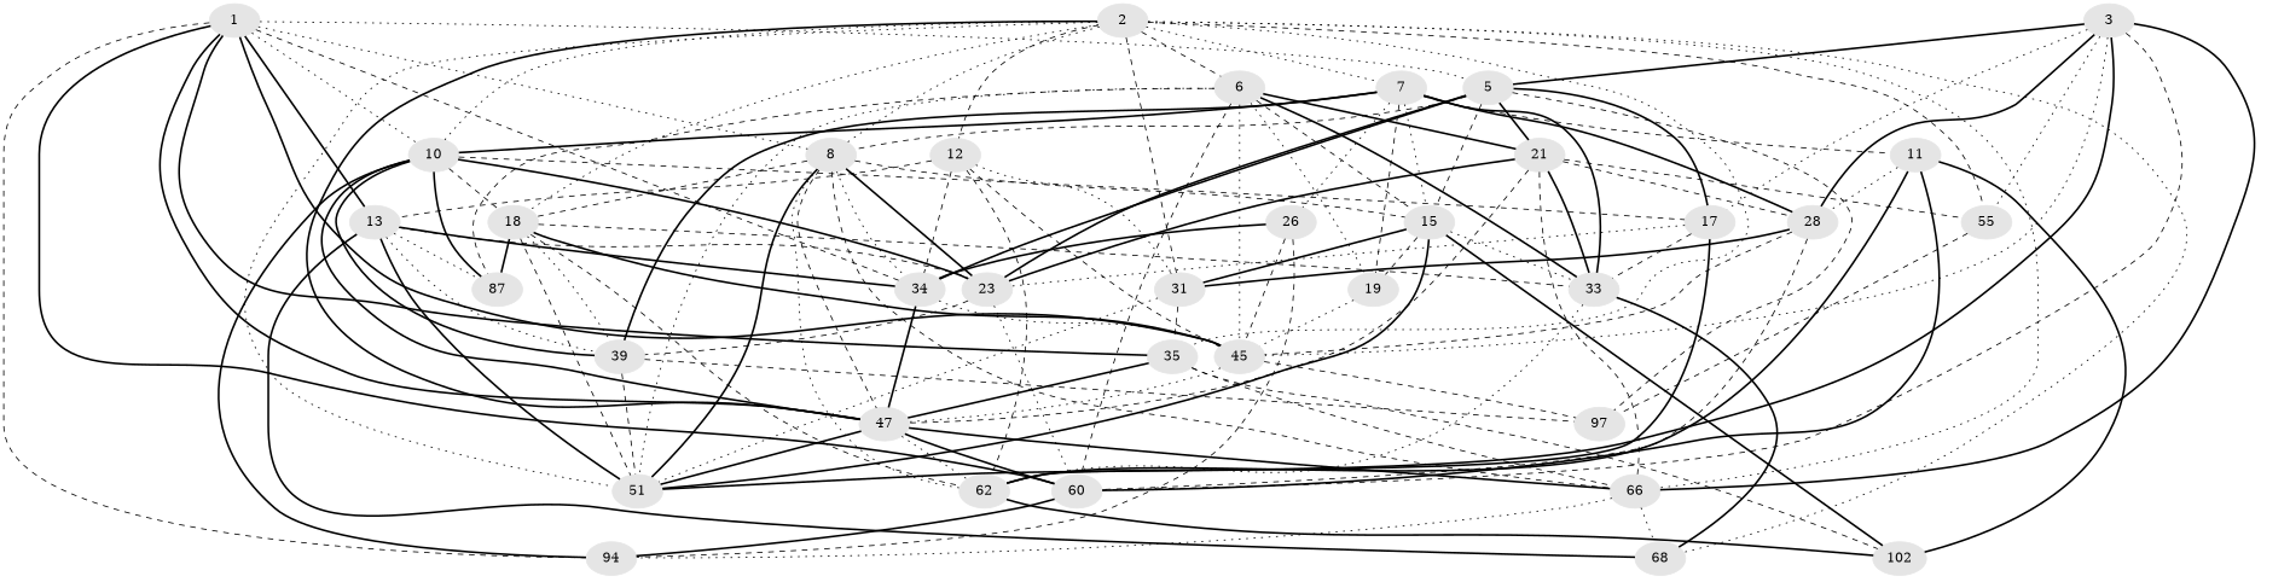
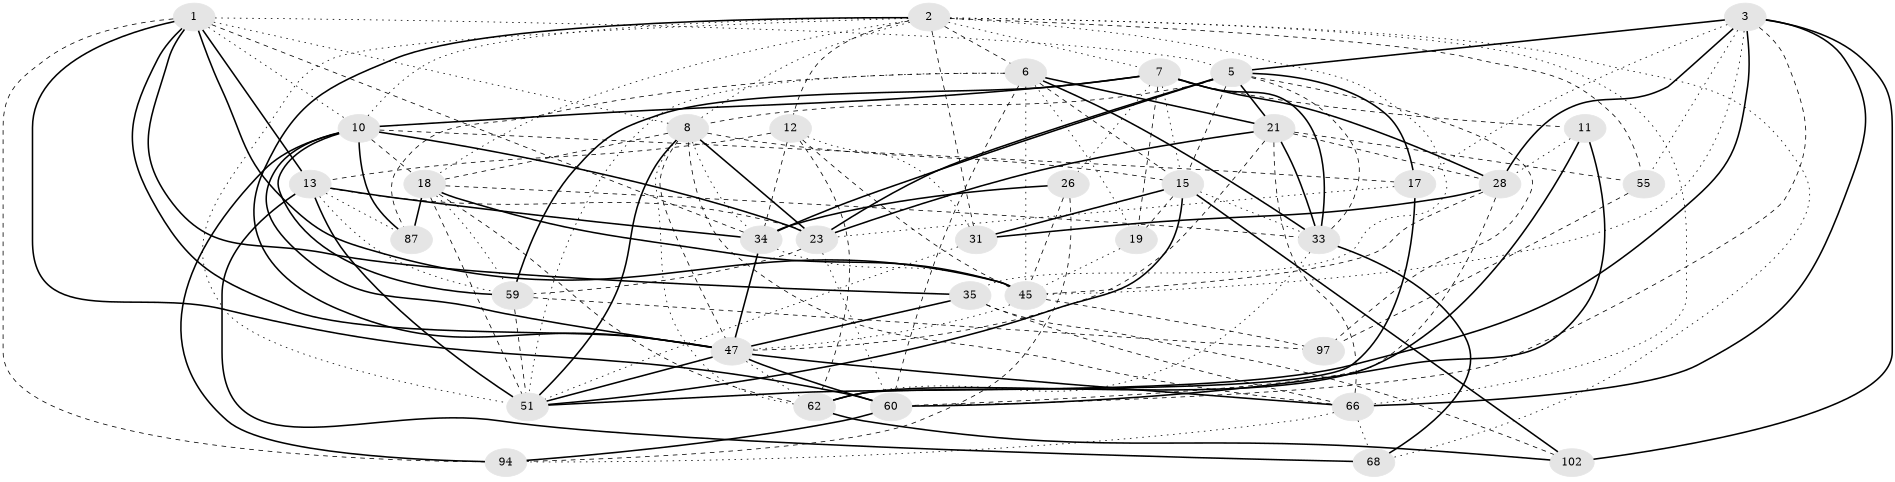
  graph {
    node [color=gray90 style=filled]
    edge [style=bold]
    1 [super="+25+58"]
    5 [super="+95+14"]
    8 [super="+56+44+20"]
    10 [super="+40+90"]
    13 [super="+48+24"]
    34 [super="+74+101"]
    35 [super="+36"]
    45 [super="+73+106+70+104"]
    47 [super="+65+99+52"]
    60 [super="+98"]
    94 [super="+120"]
    15 [super="+72+50"]
    17 [super="+54+27"]
    21 [super="+38+113"]
    23 [super="+83+30"]
    97
    18 [super="+41+71"]
    51 [super="+67+77"]
    66 [super="+79+91"]
    62 [super="+64"]
    87
-   39 [super="+118+108+100"]
+   39 [super="+118+108+100" label=59]
    68
    102
    2 [super="+29+81+22+86"]
    6 [super="+69+16"]
    7 [super="+76+9"]
    12 [super="+111"]
    31 [super="+43"]
    55
    19
    33 [super="+59"]
    28 [super="+92+75"]
    11
    26
    3 [super="+32+4+42"]
    1 -- 5 [style=dotted weight=2]
    1 -- 8 [style=dotted]
    1 -- 10 [style=dotted]
    1 -- 13
    1 -- 34 [style=dashed]
    1 -- 35
    1 -- 45
    1 -- 47
    1 -- 60
    1 -- 94 [style=dashed weight=2]
    5 -- 8 [style=dashed weight=2]
    5 -- 34
    5 -- 15 [style=dashed weight=2]
    5 -- 17
    5 -- 21
    5 -- 23
    5 -- 97 [style=dashed]
    8 -- 34 [style=dotted weight=2]
    8 -- 47 [style=dashed]
    8 -- 15 [style=dashed]
    8 -- 23
    8 -- 18 [style=dashed]
    8 -- 51
    8 -- 66 [style=dashed weight=2]
    8 -- 62 [style=dotted]
    10 -- 47 [weight=3]
    10 -- 94
    10 -- 17 [style=dashed weight=3]
    10 -- 23
    10 -- 18 [style=dashed]
    10 -- 87
    10 -- 39
    13 -- 34
    13 -- 23 [style=dashed]
    13 -- 51
    13 -- 87 [style=dotted]
    13 -- 39 [style=dotted]
    13 -- 68
    34 -- 45 [style=dotted]
    34 -- 47
    35 -- 47
    35 -- 66 [style=dashed]
    35 -- 102 [style=dashed]
    45 -- 47 [style=dotted]
    45 -- 97 [style=dashed]
    47 -- 60
    47 -- 51
    47 -- 66
    47 -- 62 [style=dotted]
    60 -- 94
    15 -- 51
    15 -- 102
    15 -- 31
    15 -- 19 [style=dashed]
    15 -- 33 [style=dotted]
    17 -- 23 [style=dotted]
    17 -- 62
-   17 -- 33 [style=dashed]
+   5 -- 33 [style=dashed]
    21 -- 47 [style=dashed]
    21 -- 23
    21 -- 66 [style=dashed]
    21 -- 55 [style=dashed]
    21 -- 33
    21 -- 28 [style=dashed]
    23 -- 60 [style=dotted]
    23 -- 39 [style=dashed]
    18 -- 45 [weight=2]
    18 -- 51 [style=dashed]
    18 -- 62 [style=dashed]
    18 -- 87
    18 -- 39 [style=dotted]
    18 -- 33 [style=dashed]
    66 -- 94 [style=dotted]
    66 -- 68 [style=dotted]
    62 -- 102
    39 -- 97 [style=dashed]
    39 -- 51 [style=dashed weight=3]
    2 -- 8 [style=dotted]
    2 -- 10 [style=dotted]
    2 -- 35 [style=dotted]
    2 -- 47
    2 -- 18 [style=dotted]
    2 -- 51 [style=dotted]
    2 -- 66 [style=dotted weight=2]
    2 -- 68 [style=dotted]
    2 -- 6 [style=dashed]
    2 -- 7 [style=dotted]
    2 -- 12 [style=dashed]
    2 -- 31 [style=dashed]
    2 -- 55 [style=dashed]
    6 -- 45 [style=dotted weight=3]
    6 -- 60 [style=dashed]
    6 -- 15 [style=dashed]
    6 -- 21
    6 -- 51 [style=dotted]
    6 -- 87 [style=dashed]
    6 -- 19 [style=dotted]
    6 -- 33
    7 -- 10
    7 -- 15 [style=dotted]
    7 -- 39
    7 -- 19 [style=dashed]
    7 -- 33
    7 -- 28 [weight=2]
    7 -- 11 [style=dashed]
    7 -- 26 [style=dotted]
    12 -- 13 [style=dashed]
    12 -- 34 [style=dashed]
    12 -- 45 [style=dashed]
    12 -- 62 [style=dashed]
    12 -- 31 [style=dotted]
-   31 -- 35 [style=dashed]
    31 -- 51 [style=dotted]
    55 -- 97 [style=dashed]
    19 -- 45 [style=dotted]
    33 -- 62 [style=dotted]
    33 -- 68
    28 -- 45 [style=dashed]
    28 -- 60 [style=dashed]
    28 -- 31
    11 -- 60
    11 -- 62
    11 -- 28 [style=dotted]
    26 -- 34
    26 -- 45 [style=dashed]
    26 -- 94 [style=dashed]
    3 -- 5
    3 -- 45 [style=dotted]
    3 -- 60 [style=dashed]
    3 -- 17 [style=dotted]
    3 -- 51
    3 -- 66
-   11 -- 102
+   3 -- 102
    3 -- 55 [style=dotted]
    3 -- 28
  }
